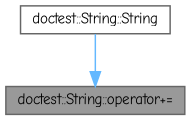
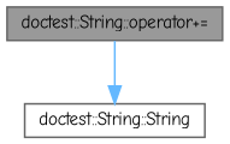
  digraph {
    rankdir=TB
    fontname="Comic Neue"
    node [fontname="Comic Neue" fontsize=10 shape=box style=filled]
    n1 [color=gray40 fillcolor=grey60 fontcolor=black height=0.2 label="doctest::String::operator+=" width=0.4]
    n2 [color=grey40 fillcolor=white height=0.2 label="doctest::String::String" width=0.4]
-   n2 -> n1 [color=steelblue1 fontname="Comic Neue" fontsize=10 labelfontname=Helvetica labelfontsize=10 style=solid]
+   n1 -> n2 [color=steelblue1 fontname="Comic Neue" fontsize=10 labelfontname=Helvetica labelfontsize=10 style=solid]
  }
